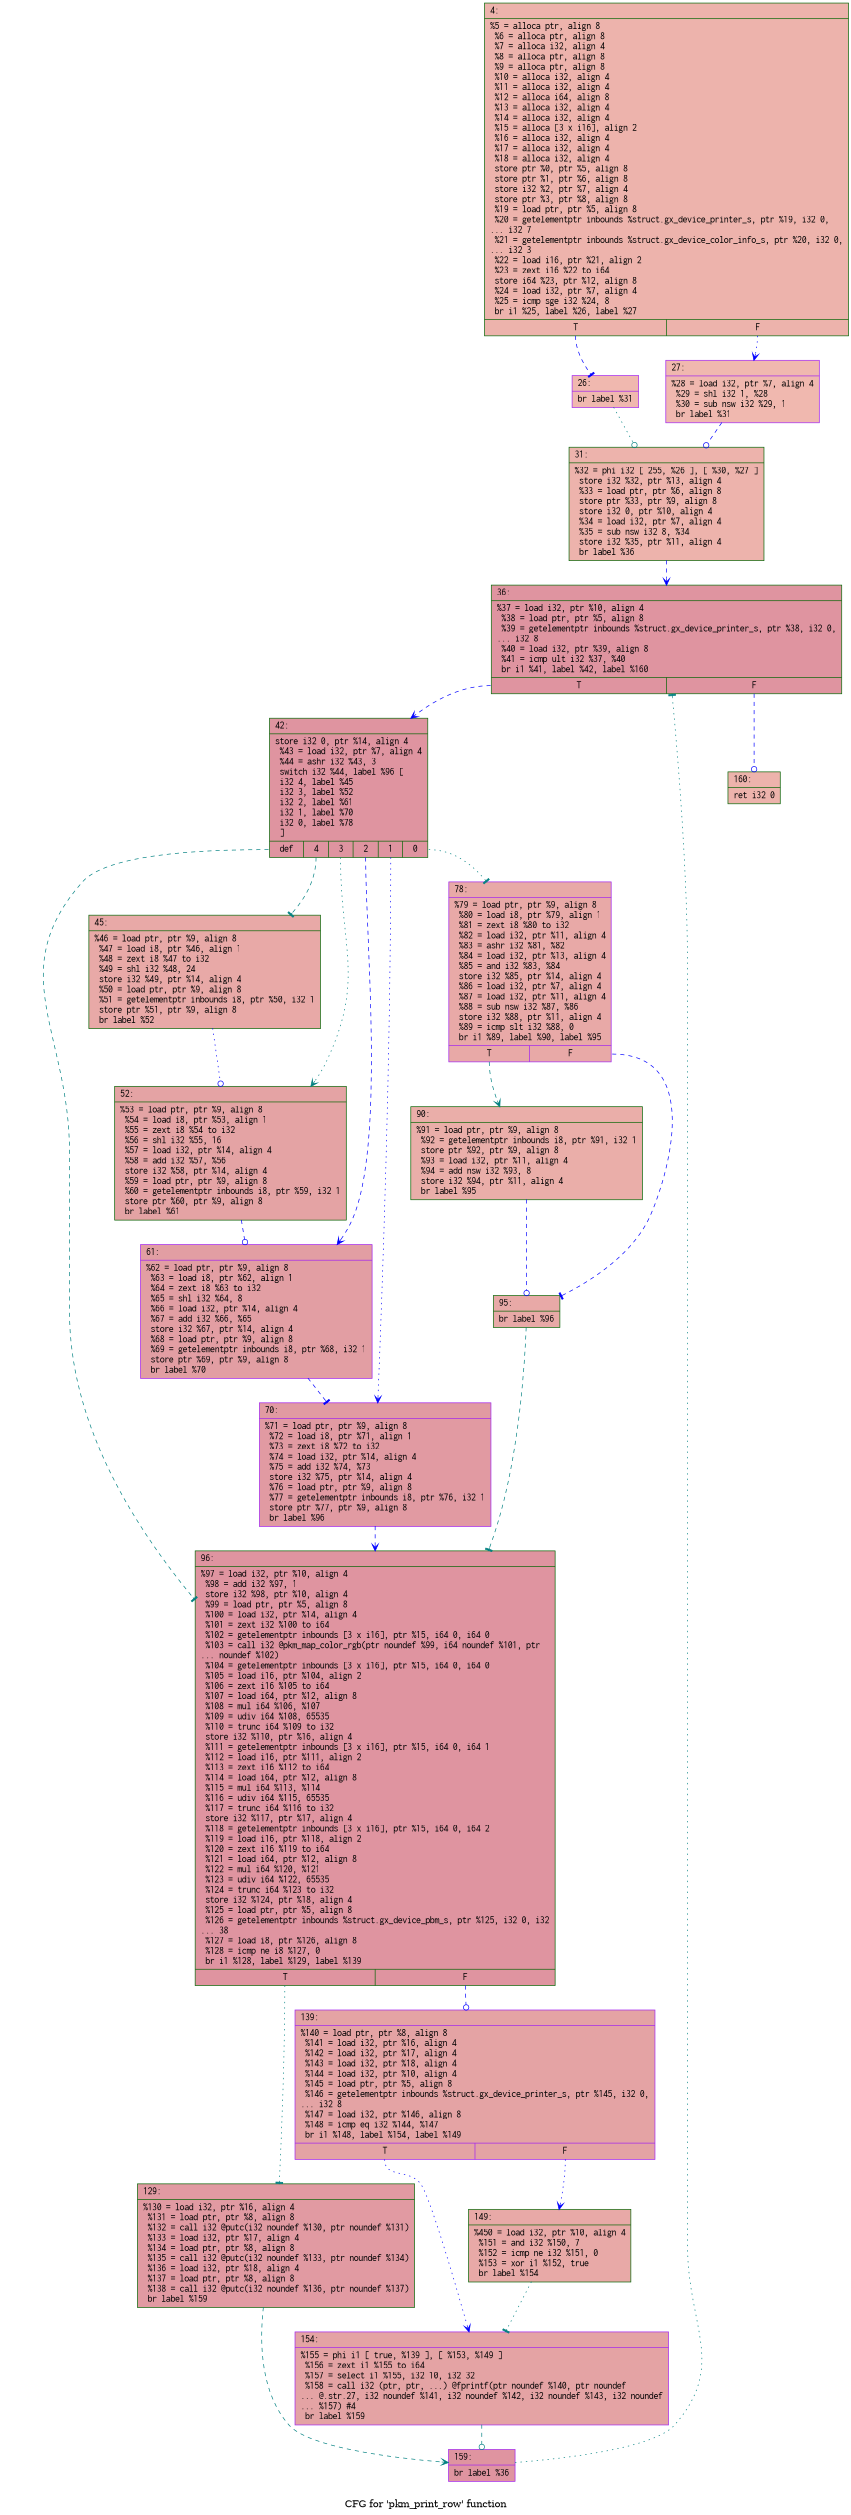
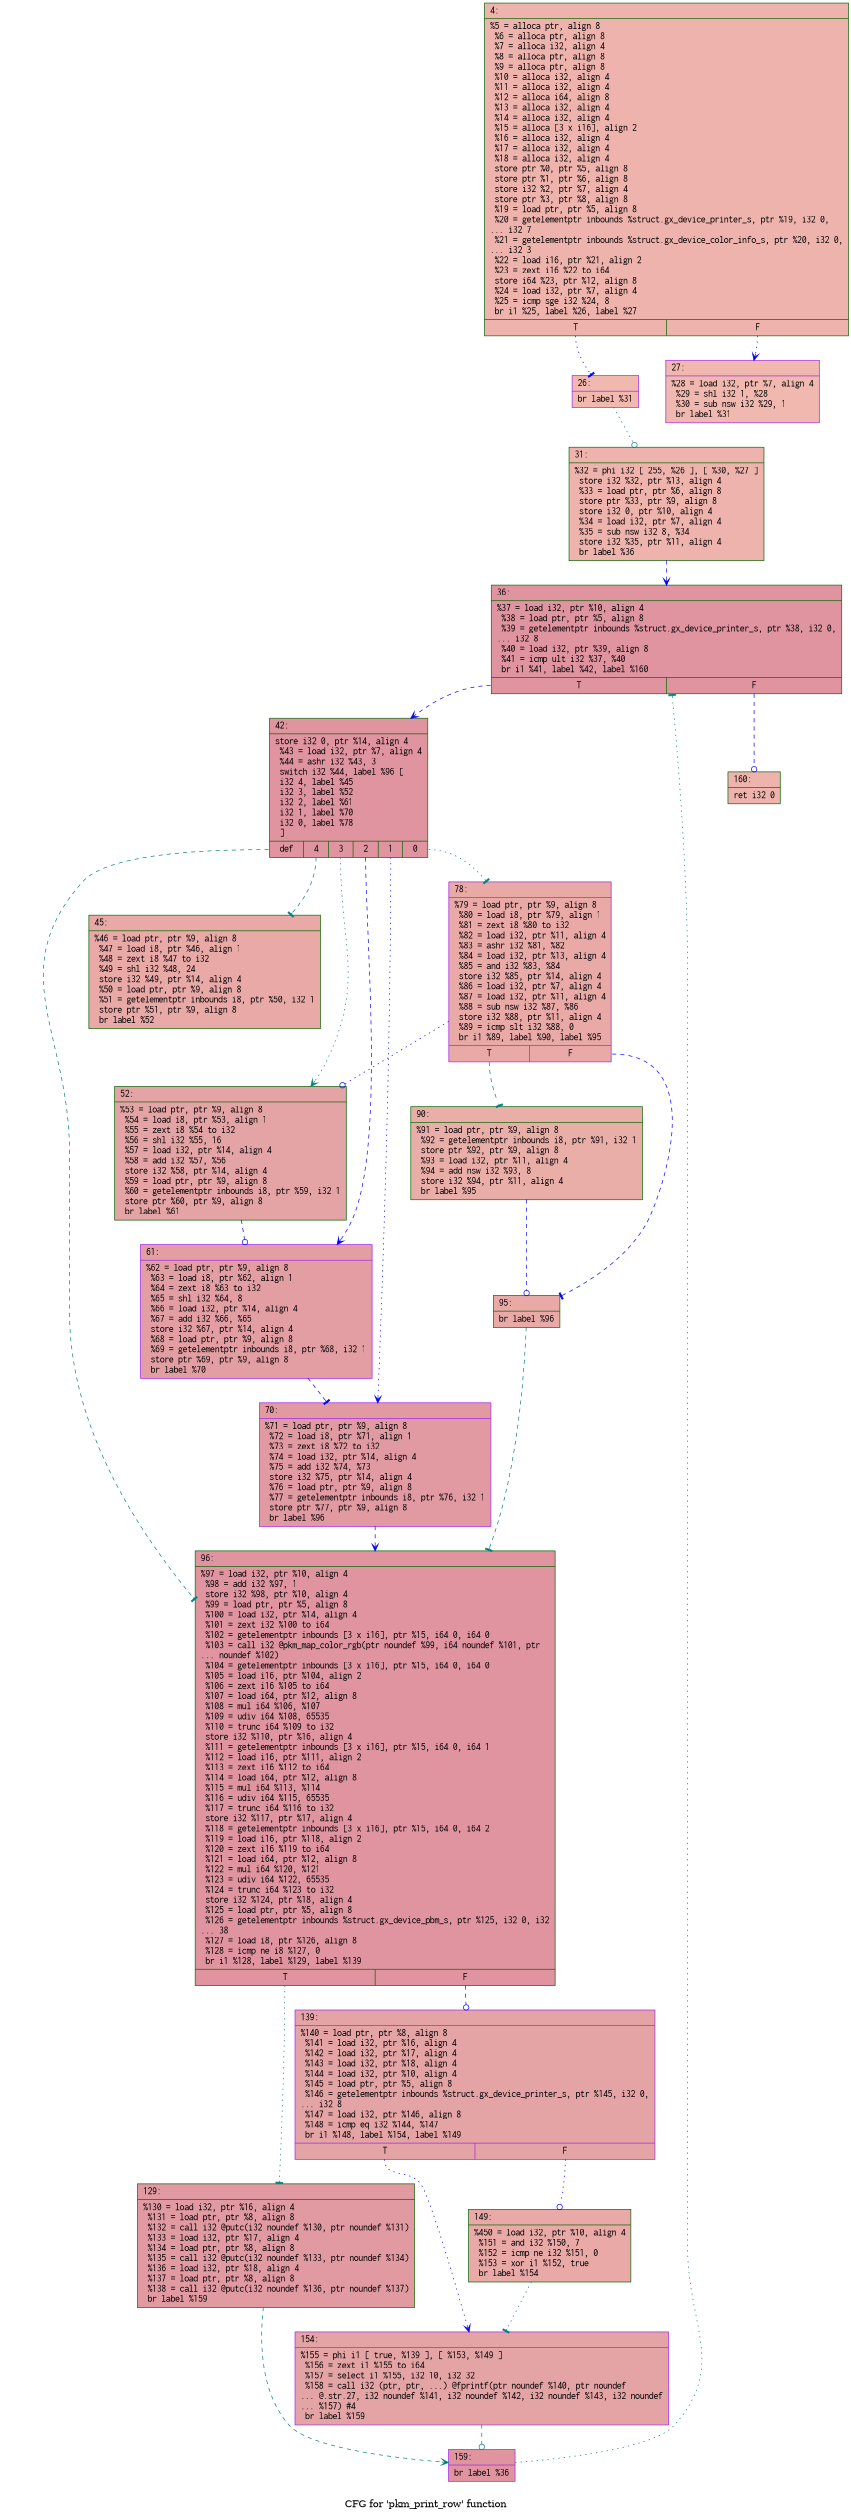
  digraph {
    label="CFG for 'pkm_print_row' function"
    node [color=darkgreen fillcolor="#b70d2870" fontname=Courier shape=record style=filled]
    edge [arrowhead=vee color=blue style=dashed]
    n1 [fillcolor="#d6524470" label="{4:\l|  %5 = alloca ptr, align 8\l  %6 = alloca ptr, align 8\l  %7 = alloca i32, align 4\l  %8 = alloca ptr, align 8\l  %9 = alloca ptr, align 8\l  %10 = alloca i32, align 4\l  %11 = alloca i32, align 4\l  %12 = alloca i64, align 8\l  %13 = alloca i32, align 4\l  %14 = alloca i32, align 4\l  %15 = alloca [3 x i16], align 2\l  %16 = alloca i32, align 4\l  %17 = alloca i32, align 4\l  %18 = alloca i32, align 4\l  store ptr %0, ptr %5, align 8\l  store ptr %1, ptr %6, align 8\l  store i32 %2, ptr %7, align 4\l  store ptr %3, ptr %8, align 8\l  %19 = load ptr, ptr %5, align 8\l  %20 = getelementptr inbounds %struct.gx_device_printer_s, ptr %19, i32 0,\l... i32 7\l  %21 = getelementptr inbounds %struct.gx_device_color_info_s, ptr %20, i32 0,\l... i32 3\l  %22 = load i16, ptr %21, align 2\l  %23 = zext i16 %22 to i64\l  store i64 %23, ptr %12, align 8\l  %24 = load i32, ptr %7, align 4\l  %25 = icmp sge i32 %24, 8\l  br i1 %25, label %26, label %27\l|{<s0>T|<s1>F}}"]
    n2 [color=purple fillcolor="#dc5d4a70" label="{26:\l|  br label %31\l}"]
    n3 [color=purple fillcolor="#dc5d4a70" label="{27:\l|  %28 = load i32, ptr %7, align 4\l  %29 = shl i32 1, %28\l  %30 = sub nsw i32 %29, 1\l  br label %31\l}"]
    n4 [fillcolor="#d6524470" label="{31:\l|  %32 = phi i32 [ 255, %26 ], [ %30, %27 ]\l  store i32 %32, ptr %13, align 4\l  %33 = load ptr, ptr %6, align 8\l  store ptr %33, ptr %9, align 8\l  store i32 0, ptr %10, align 4\l  %34 = load i32, ptr %7, align 4\l  %35 = sub nsw i32 8, %34\l  store i32 %35, ptr %11, align 4\l  br label %36\l}"]
    n5 [label="{36:\l|  %37 = load i32, ptr %10, align 4\l  %38 = load ptr, ptr %5, align 8\l  %39 = getelementptr inbounds %struct.gx_device_printer_s, ptr %38, i32 0,\l... i32 8\l  %40 = load i32, ptr %39, align 8\l  %41 = icmp ult i32 %37, %40\l  br i1 %41, label %42, label %160\l|{<s0>T|<s1>F}}"]
    n6 [label="{42:\l|  store i32 0, ptr %14, align 4\l  %43 = load i32, ptr %7, align 4\l  %44 = ashr i32 %43, 3\l  switch i32 %44, label %96 [\l    i32 4, label %45\l    i32 3, label %52\l    i32 2, label %61\l    i32 1, label %70\l    i32 0, label %78\l  ]\l|{<s0>def|<s1>4|<s2>3|<s3>2|<s4>1|<s5>0}}"]
    n7 [fillcolor="#d6524470" label="{160:\l|  ret i32 0\l}"]
    n8 [label="{96:\l|  %97 = load i32, ptr %10, align 4\l  %98 = add i32 %97, 1\l  store i32 %98, ptr %10, align 4\l  %99 = load ptr, ptr %5, align 8\l  %100 = load i32, ptr %14, align 4\l  %101 = zext i32 %100 to i64\l  %102 = getelementptr inbounds [3 x i16], ptr %15, i64 0, i64 0\l  %103 = call i32 @pkm_map_color_rgb(ptr noundef %99, i64 noundef %101, ptr\l... noundef %102)\l  %104 = getelementptr inbounds [3 x i16], ptr %15, i64 0, i64 0\l  %105 = load i16, ptr %104, align 2\l  %106 = zext i16 %105 to i64\l  %107 = load i64, ptr %12, align 8\l  %108 = mul i64 %106, %107\l  %109 = udiv i64 %108, 65535\l  %110 = trunc i64 %109 to i32\l  store i32 %110, ptr %16, align 4\l  %111 = getelementptr inbounds [3 x i16], ptr %15, i64 0, i64 1\l  %112 = load i16, ptr %111, align 2\l  %113 = zext i16 %112 to i64\l  %114 = load i64, ptr %12, align 8\l  %115 = mul i64 %113, %114\l  %116 = udiv i64 %115, 65535\l  %117 = trunc i64 %116 to i32\l  store i32 %117, ptr %17, align 4\l  %118 = getelementptr inbounds [3 x i16], ptr %15, i64 0, i64 2\l  %119 = load i16, ptr %118, align 2\l  %120 = zext i16 %119 to i64\l  %121 = load i64, ptr %12, align 8\l  %122 = mul i64 %120, %121\l  %123 = udiv i64 %122, 65535\l  %124 = trunc i64 %123 to i32\l  store i32 %124, ptr %18, align 4\l  %125 = load ptr, ptr %5, align 8\l  %126 = getelementptr inbounds %struct.gx_device_pbm_s, ptr %125, i32 0, i32\l... 38\l  %127 = load i8, ptr %126, align 8\l  %128 = icmp ne i8 %127, 0\l  br i1 %128, label %129, label %139\l|{<s0>T|<s1>F}}"]
    n9 [fillcolor="#ca3b3770" label="{45:\l|  %46 = load ptr, ptr %9, align 8\l  %47 = load i8, ptr %46, align 1\l  %48 = zext i8 %47 to i32\l  %49 = shl i32 %48, 24\l  store i32 %49, ptr %14, align 4\l  %50 = load ptr, ptr %9, align 8\l  %51 = getelementptr inbounds i8, ptr %50, i32 1\l  store ptr %51, ptr %9, align 8\l  br label %52\l}"]
    n10 [fillcolor="#c32e3170" label="{52:\l|  %53 = load ptr, ptr %9, align 8\l  %54 = load i8, ptr %53, align 1\l  %55 = zext i8 %54 to i32\l  %56 = shl i32 %55, 16\l  %57 = load i32, ptr %14, align 4\l  %58 = add i32 %57, %56\l  store i32 %58, ptr %14, align 4\l  %59 = load ptr, ptr %9, align 8\l  %60 = getelementptr inbounds i8, ptr %59, i32 1\l  store ptr %60, ptr %9, align 8\l  br label %61\l}"]
    n11 [color=purple fillcolor="#be242e70" label="{61:\l|  %62 = load ptr, ptr %9, align 8\l  %63 = load i8, ptr %62, align 1\l  %64 = zext i8 %63 to i32\l  %65 = shl i32 %64, 8\l  %66 = load i32, ptr %14, align 4\l  %67 = add i32 %66, %65\l  store i32 %67, ptr %14, align 4\l  %68 = load ptr, ptr %9, align 8\l  %69 = getelementptr inbounds i8, ptr %68, i32 1\l  store ptr %69, ptr %9, align 8\l  br label %70\l}"]
    n12 [color=purple fillcolor="#bb1b2c70" label="{70:\l|  %71 = load ptr, ptr %9, align 8\l  %72 = load i8, ptr %71, align 1\l  %73 = zext i8 %72 to i32\l  %74 = load i32, ptr %14, align 4\l  %75 = add i32 %74, %73\l  store i32 %75, ptr %14, align 4\l  %76 = load ptr, ptr %9, align 8\l  %77 = getelementptr inbounds i8, ptr %76, i32 1\l  store ptr %77, ptr %9, align 8\l  br label %96\l}"]
    n13 [color=purple fillcolor="#ca3b3770" label="{78:\l|  %79 = load ptr, ptr %9, align 8\l  %80 = load i8, ptr %79, align 1\l  %81 = zext i8 %80 to i32\l  %82 = load i32, ptr %11, align 4\l  %83 = ashr i32 %81, %82\l  %84 = load i32, ptr %13, align 4\l  %85 = and i32 %83, %84\l  store i32 %85, ptr %14, align 4\l  %86 = load i32, ptr %7, align 4\l  %87 = load i32, ptr %11, align 4\l  %88 = sub nsw i32 %87, %86\l  store i32 %88, ptr %11, align 4\l  %89 = icmp slt i32 %88, 0\l  br i1 %89, label %90, label %95\l|{<s0>T|<s1>F}}"]
    n14 [fillcolor="#bb1b2c70" label="{129:\l|  %130 = load i32, ptr %16, align 4\l  %131 = load ptr, ptr %8, align 8\l  %132 = call i32 @putc(i32 noundef %130, ptr noundef %131)\l  %133 = load i32, ptr %17, align 4\l  %134 = load ptr, ptr %8, align 8\l  %135 = call i32 @putc(i32 noundef %133, ptr noundef %134)\l  %136 = load i32, ptr %18, align 4\l  %137 = load ptr, ptr %8, align 8\l  %138 = call i32 @putc(i32 noundef %136, ptr noundef %137)\l  br label %159\l}"]
    n15 [color=purple fillcolor="#c32e3170" label="{139:\l|  %140 = load ptr, ptr %8, align 8\l  %141 = load i32, ptr %16, align 4\l  %142 = load i32, ptr %17, align 4\l  %143 = load i32, ptr %18, align 4\l  %144 = load i32, ptr %10, align 4\l  %145 = load ptr, ptr %5, align 8\l  %146 = getelementptr inbounds %struct.gx_device_printer_s, ptr %145, i32 0,\l... i32 8\l  %147 = load i32, ptr %146, align 8\l  %148 = icmp eq i32 %144, %147\l  br i1 %148, label %154, label %149\l|{<s0>T|<s1>F}}"]
    n16 [fillcolor="#d0473d70" label="{90:\l|  %91 = load ptr, ptr %9, align 8\l  %92 = getelementptr inbounds i8, ptr %91, i32 1\l  store ptr %92, ptr %9, align 8\l  %93 = load i32, ptr %11, align 4\l  %94 = add nsw i32 %93, 8\l  store i32 %94, ptr %11, align 4\l  br label %95\l}"]
    n17 [fillcolor="#ca3b3770" label="{95:\l|  br label %96\l}"]
    n18 [color=purple label="{159:\l|  br label %36\l}"]
    n19 [color=purple fillcolor="#c32e3170" label="{154:\l|  %155 = phi i1 [ true, %139 ], [ %153, %149 ]\l  %156 = zext i1 %155 to i64\l  %157 = select i1 %155, i32 10, i32 32\l  %158 = call i32 (ptr, ptr, ...) @fprintf(ptr noundef %140, ptr noundef\l... @.str.27, i32 noundef %141, i32 noundef %142, i32 noundef %143, i32 noundef\l... %157) #4\l  br label %159\l}"]
    n20 [fillcolor="#ca3b3770" label="{149:\l|  %450 = load i32, ptr %10, align 4\l  %151 = and i32 %150, 7\l  %152 = icmp ne i32 %151, 0\l  %153 = xor i1 %152, true\l  br label %154\l}"]
-   n1 -> n2 [arrowhead=tee tailport=s0]
+   n1 -> n2 [arrowhead=tee style=dotted tailport=s0]
    n1 -> n3 [style=dotted tailport=s1]
    n2 -> n4 [arrowhead=odot color=teal style=dotted]
-   n3 -> n4 [arrowhead=odot]
    n4 -> n5
    n5 -> n6 [tailport=s0]
    n5 -> n7 [arrowhead=odot tailport=s1]
    n6 -> n8 [arrowhead=tee color=teal tailport=s0]
    n6 -> n9 [arrowhead=tee color=teal tailport=s1]
    n6 -> n10 [color=teal style=dotted tailport=s2]
    n6 -> n11 [tailport=s3]
    n6 -> n12 [style=dotted tailport=s4]
    n6 -> n13 [arrowhead=tee color=teal style=dotted tailport=s5]
    n8 -> n14 [arrowhead=tee color=teal style=dotted tailport=s0]
    n8 -> n15 [arrowhead=odot tailport=s1]
-   n9 -> n10 [arrowhead=odot style=dotted]
+   n13 -> n10 [arrowhead=odot style=dotted]
    n10 -> n11 [arrowhead=odot]
    n11 -> n12 [arrowhead=tee]
    n12 -> n8
-   n13 -> n16 [color=teal tailport=s0]
+   n13 -> n16 [arrowhead=tee color=teal tailport=s0]
    n13 -> n17 [arrowhead=tee tailport=s1]
    n14 -> n18 [color=teal]
    n15 -> n19 [style=dotted tailport=s0]
-   n15 -> n20 [style=dotted tailport=s1]
+   n15 -> n20 [arrowhead=odot style=dotted tailport=s1]
    n16 -> n17 [arrowhead=odot]
    n17 -> n8 [arrowhead=tee color=teal]
    n18 -> n5 [arrowhead=tee color=teal style=dotted]
    n19 -> n18 [arrowhead=odot color=teal]
    n20 -> n19 [arrowhead=tee color=teal style=dotted]
  }
